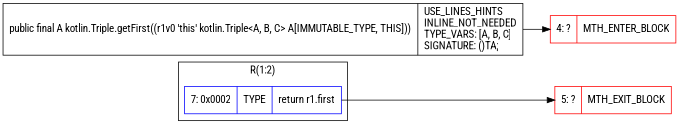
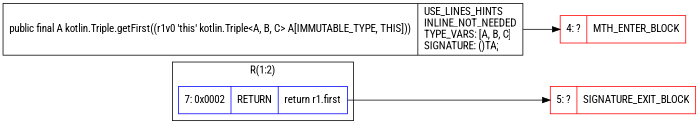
  digraph {
    fontname="Roboto Condensed"
    rankdir=LR
    node [color=red fontname="Roboto Condensed" shape=record]
    edge [fontname="Roboto Condensed"]
-   n1 [color=blue label="{7\:\ 0x0002|TYPE\l|return r1.first\l}"]
-   n2 [label="{5\:\ ?|MTH_EXIT_BLOCK\l}"]
+   n1 [color=blue label="{7\:\ 0x0002|RETURN\l|return r1.first\l}"]
+   n2 [label="{5\:\ ?|SIGNATURE_EXIT_BLOCK\l}"]
    n3 [label="{4\:\ ?|MTH_ENTER_BLOCK\l}"]
    n4 [label="{public final A kotlin.Triple.getFirst((r1v0 'this' kotlin.Triple\<A, B, C\> A[IMMUTABLE_TYPE, THIS]))  | USE_LINES_HINTS\lINLINE_NOT_NEEDED\lTYPE_VARS: [A, B, C]\lSIGNATURE: ()TA;\l}" color=""]
    subgraph cluster_1 {
      label="R(1:2)"
      n1
    }
    n1 -> n2
    n4 -> n3
  }
